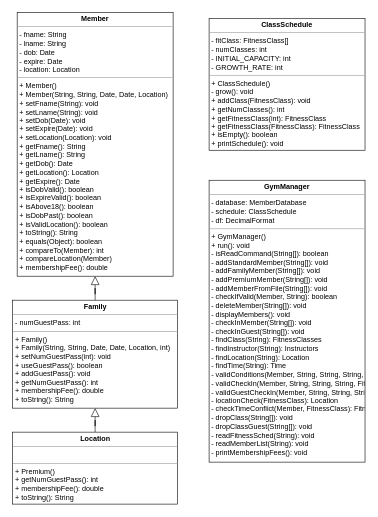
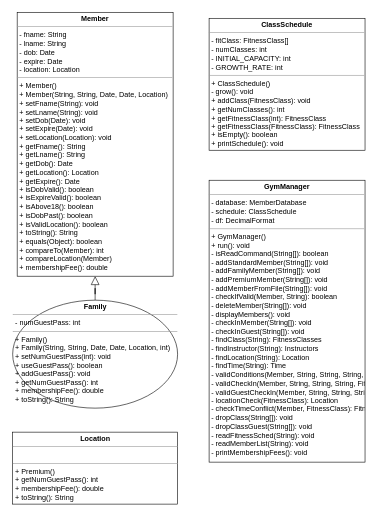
  <mxCell id="0" />
  <mxCell id="1" parent="0" />
  <mxCell id="2" value="&lt;p style=&quot;margin:0px;margin-top:4px;text-align:center;&quot;&gt;&lt;b&gt;Member&lt;/b&gt;&lt;/p&gt;&lt;hr size=&quot;1&quot;&gt;&lt;p style=&quot;margin:0px;margin-left:4px;&quot;&gt;- fname: String&lt;/p&gt;&lt;p style=&quot;margin:0px;margin-left:4px;&quot;&gt;- lname: String&lt;/p&gt;&lt;p style=&quot;margin:0px;margin-left:4px;&quot;&gt;- dob: Date&lt;br&gt;- expire: Date&lt;/p&gt;&lt;p style=&quot;margin:0px;margin-left:4px;&quot;&gt;- location: Location&lt;/p&gt;&lt;hr size=&quot;1&quot;&gt;&lt;p style=&quot;margin:0px;margin-left:4px;&quot;&gt;+ Member()&lt;/p&gt;&lt;p style=&quot;margin:0px;margin-left:4px;&quot;&gt;+ Member(String, String, Date, Date, Location)&lt;/p&gt;&lt;p style=&quot;margin:0px;margin-left:4px;&quot;&gt;+ setFname(String): void&lt;/p&gt;&lt;p style=&quot;margin:0px;margin-left:4px;&quot;&gt;+ setLname(String): void&lt;/p&gt;&lt;p style=&quot;margin:0px;margin-left:4px;&quot;&gt;+ setDob(Date): void&lt;/p&gt;&lt;p style=&quot;margin:0px;margin-left:4px;&quot;&gt;+ setExpire(Date): void&lt;/p&gt;&lt;p style=&quot;margin:0px;margin-left:4px;&quot;&gt;+ setLocation(Location): void&lt;/p&gt;&lt;p style=&quot;margin:0px;margin-left:4px;&quot;&gt;+ getFname(): String&lt;/p&gt;&lt;p style=&quot;margin:0px;margin-left:4px;&quot;&gt;+ getLname(): String&lt;/p&gt;&lt;p style=&quot;margin:0px;margin-left:4px;&quot;&gt;+ getDob(): Date&lt;/p&gt;&lt;p style=&quot;margin:0px;margin-left:4px;&quot;&gt;+ getLocation(): Location&lt;/p&gt;&lt;p style=&quot;margin:0px;margin-left:4px;&quot;&gt;+ getExpire(): Date&lt;/p&gt;&lt;p style=&quot;margin:0px;margin-left:4px;&quot;&gt;+ isDobValid(): boolean&lt;/p&gt;&lt;p style=&quot;margin:0px;margin-left:4px;&quot;&gt;+ isExpireValid(): boolean&lt;/p&gt;&lt;p style=&quot;margin:0px;margin-left:4px;&quot;&gt;+ isAbove18(): boolean&lt;/p&gt;&lt;p style=&quot;margin:0px;margin-left:4px;&quot;&gt;+ isDobPast(): boolean&lt;/p&gt;&lt;p style=&quot;margin:0px;margin-left:4px;&quot;&gt;+ isValidLocation(): boolean&lt;/p&gt;&lt;p style=&quot;margin:0px;margin-left:4px;&quot;&gt;+ toString(): String&lt;/p&gt;&lt;p style=&quot;margin:0px;margin-left:4px;&quot;&gt;+ equals(Object): boolean&lt;/p&gt;&lt;p style=&quot;margin:0px;margin-left:4px;&quot;&gt;+ compareTo(Member): int&lt;/p&gt;&lt;p style=&quot;margin:0px;margin-left:4px;&quot;&gt;+ compareLocation(Member)&amp;nbsp;&lt;/p&gt;&lt;p style=&quot;margin:0px;margin-left:4px;&quot;&gt;+ membershipFee(): double&lt;/p&gt;" style="verticalAlign=top;align=left;overflow=fill;fontSize=12;fontFamily=Helvetica;html=1;" vertex="1" parent="1"><mxGeometry x="28" y="20" width="260" height="440" as="geometry" /></mxCell>
  <mxCell id="3" style="edgeStyle=orthogonalEdgeStyle;rounded=0;orthogonalLoop=1;jettySize=auto;html=1;entryX=0.5;entryY=1;entryDx=0;entryDy=0;endArrow=block;endFill=0;strokeWidth=1;endSize=12;" edge="1" parent="1" source="4" target="2"><mxGeometry relative="1" as="geometry"><mxPoint x="138" y="470" as="targetPoint" /></mxGeometry></mxCell>
- <mxCell id="4" value="&lt;p style=&quot;margin:0px;margin-top:4px;text-align:center;&quot;&gt;&lt;b&gt;Family&lt;/b&gt;&lt;/p&gt;&lt;hr size=&quot;1&quot;&gt;&lt;p style=&quot;margin:0px;margin-left:4px;&quot;&gt;- numGuestPass: int&lt;/p&gt;&lt;hr size=&quot;1&quot;&gt;&lt;p style=&quot;margin:0px;margin-left:4px;&quot;&gt;+ Family()&lt;/p&gt;&lt;p style=&quot;margin:0px;margin-left:4px;&quot;&gt;+ Family(String, String, Date, Date, Location, int)&lt;/p&gt;&lt;p style=&quot;margin:0px;margin-left:4px;&quot;&gt;+ setNumGuestPass(int): void&lt;/p&gt;&lt;p style=&quot;margin:0px;margin-left:4px;&quot;&gt;+ useGuestPass(): boolean&lt;/p&gt;&lt;p style=&quot;margin:0px;margin-left:4px;&quot;&gt;+ addGuestPass(): void&lt;/p&gt;&lt;p style=&quot;margin:0px;margin-left:4px;&quot;&gt;+ getNumGuestPass(): int&lt;/p&gt;&lt;p style=&quot;margin:0px;margin-left:4px;&quot;&gt;+ membershipFee(): double&lt;/p&gt;&lt;p style=&quot;margin:0px;margin-left:4px;&quot;&gt;+ toString(): String&lt;/p&gt;" style="verticalAlign=top;align=left;overflow=fill;fontSize=12;fontFamily=Helvetica;html=1;" vertex="1" parent="1"><mxGeometry x="20.5" y="500" width="275" height="180" as="geometry" /></mxCell>
- <mxCell id="5" style="edgeStyle=orthogonalEdgeStyle;rounded=0;orthogonalLoop=1;jettySize=auto;html=1;entryX=0.5;entryY=1;entryDx=0;entryDy=0;strokeWidth=1;endArrow=block;endFill=0;startSize=6;endSize=12;" edge="1" parent="1" source="6" target="4"><mxGeometry relative="1" as="geometry" /></mxCell>
+ <mxCell id="4" value="&lt;p style=&quot;margin:0px;margin-top:4px;text-align:center;&quot;&gt;&lt;b&gt;Family&lt;/b&gt;&lt;/p&gt;&lt;hr size=&quot;1&quot;&gt;&lt;p style=&quot;margin:0px;margin-left:4px;&quot;&gt;- numGuestPass: int&lt;/p&gt;&lt;hr size=&quot;1&quot;&gt;&lt;p style=&quot;margin:0px;margin-left:4px;&quot;&gt;+ Family()&lt;/p&gt;&lt;p style=&quot;margin:0px;margin-left:4px;&quot;&gt;+ Family(String, String, Date, Date, Location, int)&lt;/p&gt;&lt;p style=&quot;margin:0px;margin-left:4px;&quot;&gt;+ setNumGuestPass(int): void&lt;/p&gt;&lt;p style=&quot;margin:0px;margin-left:4px;&quot;&gt;+ useGuestPass(): boolean&lt;/p&gt;&lt;p style=&quot;margin:0px;margin-left:4px;&quot;&gt;+ addGuestPass(): void&lt;/p&gt;&lt;p style=&quot;margin:0px;margin-left:4px;&quot;&gt;+ getNumGuestPass(): int&lt;/p&gt;&lt;p style=&quot;margin:0px;margin-left:4px;&quot;&gt;+ membershipFee(): double&lt;/p&gt;&lt;p style=&quot;margin:0px;margin-left:4px;&quot;&gt;+ toString(): String&lt;/p&gt;" style="ellipse;verticalAlign=top;align=left;overflow=fill;fontSize=12;fontFamily=Helvetica;html=1;" vertex="1" parent="1"><mxGeometry x="20.5" y="500" width="275" height="180" as="geometry" /></mxCell>
  <mxCell id="6" value="&lt;p style=&quot;margin:0px;margin-top:4px;text-align:center;&quot;&gt;&lt;b&gt;Location&lt;/b&gt;&lt;/p&gt;&lt;hr size=&quot;1&quot;&gt;&lt;p style=&quot;margin:0px;margin-left:4px;&quot;&gt;&lt;br&gt;&lt;/p&gt;&lt;hr size=&quot;1&quot;&gt;&lt;p style=&quot;margin:0px;margin-left:4px;&quot;&gt;+ Premium()&lt;br&gt;&lt;/p&gt;&lt;p style=&quot;margin:0px;margin-left:4px;&quot;&gt;+ getNumGuestPass(): int&lt;/p&gt;&lt;p style=&quot;margin:0px;margin-left:4px;&quot;&gt;+ membershipFee(): double&amp;nbsp;&lt;/p&gt;&lt;p style=&quot;margin:0px;margin-left:4px;&quot;&gt;+ toString(): String&lt;/p&gt;" style="verticalAlign=top;align=left;overflow=fill;fontSize=12;fontFamily=Helvetica;html=1;" vertex="1" parent="1"><mxGeometry x="20.5" y="720" width="275" height="120" as="geometry" /></mxCell>
  <mxCell id="7" value="&lt;p style=&quot;margin:0px;margin-top:4px;text-align:center;&quot;&gt;&lt;b&gt;ClassSchedule&lt;/b&gt;&lt;/p&gt;&lt;hr size=&quot;1&quot;&gt;&lt;p style=&quot;margin:0px;margin-left:4px;&quot;&gt;- fitClass: FitnessClass[]&lt;br&gt;&lt;/p&gt;&lt;p style=&quot;margin:0px;margin-left:4px;&quot;&gt;- numClasses: int&lt;/p&gt;&lt;p style=&quot;margin:0px;margin-left:4px;&quot;&gt;- INITIAL_CAPACITY: int&lt;/p&gt;&lt;p style=&quot;margin:0px;margin-left:4px;&quot;&gt;- GROWTH_RATE: int&lt;/p&gt;&lt;hr size=&quot;1&quot;&gt;&lt;p style=&quot;margin:0px;margin-left:4px;&quot;&gt;+ ClassSchedule()&lt;/p&gt;&lt;p style=&quot;margin:0px;margin-left:4px;&quot;&gt;- grow(): void&lt;/p&gt;&lt;p style=&quot;margin:0px;margin-left:4px;&quot;&gt;+ addClass(FitnessClass): void&lt;/p&gt;&lt;p style=&quot;margin:0px;margin-left:4px;&quot;&gt;+ getNumClasses(): int&lt;/p&gt;&lt;p style=&quot;margin:0px;margin-left:4px;&quot;&gt;+ getFitnessClass(int): FitnessClass&lt;/p&gt;&lt;p style=&quot;margin:0px;margin-left:4px;&quot;&gt;+ getFitnessClass(FitnessClass): FitnessClass&lt;/p&gt;&lt;p style=&quot;margin:0px;margin-left:4px;&quot;&gt;+ isEmpty(): boolean&lt;/p&gt;&lt;p style=&quot;margin:0px;margin-left:4px;&quot;&gt;+ printSchedule(): void&lt;/p&gt;" style="verticalAlign=top;align=left;overflow=fill;fontSize=12;fontFamily=Helvetica;html=1;" vertex="1" parent="1"><mxGeometry x="348" y="30" width="260" height="220" as="geometry" /></mxCell>
  <mxCell id="8" value="&lt;p style=&quot;margin:0px;margin-top:4px;text-align:center;&quot;&gt;&lt;b&gt;GymManager&lt;/b&gt;&lt;/p&gt;&lt;hr size=&quot;1&quot;&gt;&lt;p style=&quot;margin:0px;margin-left:4px;&quot;&gt;- database: MemberDatabase&lt;/p&gt;&lt;p style=&quot;margin:0px;margin-left:4px;&quot;&gt;- schedule: ClassSchedule&lt;/p&gt;&lt;p style=&quot;margin:0px;margin-left:4px;&quot;&gt;- df: DecimalFormat&lt;/p&gt;&lt;hr size=&quot;1&quot;&gt;&lt;p style=&quot;margin:0px;margin-left:4px;&quot;&gt;+ GymManager()&lt;/p&gt;&lt;p style=&quot;margin:0px;margin-left:4px;&quot;&gt;+ run(): void&lt;/p&gt;&lt;p style=&quot;margin:0px;margin-left:4px;&quot;&gt;- isReadCommand(String[]): boolean&lt;/p&gt;&lt;p style=&quot;margin:0px;margin-left:4px;&quot;&gt;- addStandardMember(String[]): void&lt;/p&gt;&lt;p style=&quot;margin:0px;margin-left:4px;&quot;&gt;- addFamilyMember(String[]): void&lt;/p&gt;&lt;p style=&quot;margin:0px;margin-left:4px;&quot;&gt;- addPremiumMember(String[]): void&lt;/p&gt;&lt;p style=&quot;margin:0px;margin-left:4px;&quot;&gt;- addMemberFromFile(String[]): void&lt;/p&gt;&lt;p style=&quot;margin:0px;margin-left:4px;&quot;&gt;- checkIfValid(Member, String): boolean&lt;/p&gt;&lt;p style=&quot;margin:0px;margin-left:4px;&quot;&gt;- deleteMember(String[]): void&lt;/p&gt;&lt;p style=&quot;margin:0px;margin-left:4px;&quot;&gt;- displayMembers(): void&lt;/p&gt;&lt;p style=&quot;margin:0px;margin-left:4px;&quot;&gt;- checkInMember(String[]): void&lt;/p&gt;&lt;p style=&quot;margin:0px;margin-left:4px;&quot;&gt;- checkInGuest(String[]): void&lt;/p&gt;&lt;p style=&quot;margin:0px;margin-left:4px;&quot;&gt;- findClass(String): FitnessClasses&lt;/p&gt;&lt;p style=&quot;margin:0px;margin-left:4px;&quot;&gt;- findInstructor(String): Instructors&lt;/p&gt;&lt;p style=&quot;margin:0px;margin-left:4px;&quot;&gt;- findLocation(String): Location&lt;/p&gt;&lt;p style=&quot;margin:0px;margin-left:4px;&quot;&gt;- findTime(String): Time&lt;/p&gt;&lt;p style=&quot;margin:0px;margin-left:4px;&quot;&gt;- validConditions(Member, String, String, String, FitnessClass): boolean&lt;/p&gt;&lt;p style=&quot;margin:0px;margin-left:4px;&quot;&gt;- validCheckIn(Member, String, String, String, FitnessClass): boolean&lt;/p&gt;&lt;p style=&quot;margin:0px;margin-left:4px;&quot;&gt;- validGuestCheckIn(Member, String, String, String, FitnessClass): boolean&lt;/p&gt;&lt;p style=&quot;margin:0px;margin-left:4px;&quot;&gt;- locationCheck(FitnessClass): Location&lt;/p&gt;&lt;p style=&quot;margin:0px;margin-left:4px;&quot;&gt;- checkTimeConflict(Member, FitnessClass): FitnessClass&lt;/p&gt;&lt;p style=&quot;margin:0px;margin-left:4px;&quot;&gt;- dropClass(String[]): void&lt;/p&gt;&lt;p style=&quot;margin:0px;margin-left:4px;&quot;&gt;- dropClassGuest(String[]): void&lt;/p&gt;&lt;p style=&quot;margin:0px;margin-left:4px;&quot;&gt;- readFitnessSched(String): void&lt;/p&gt;&lt;p style=&quot;margin:0px;margin-left:4px;&quot;&gt;- readMemberList(String): void&lt;/p&gt;&lt;p style=&quot;margin:0px;margin-left:4px;&quot;&gt;- printMembershipFees(): void&lt;/p&gt;" style="verticalAlign=top;align=left;overflow=fill;fontSize=12;fontFamily=Helvetica;html=1;" vertex="1" parent="1"><mxGeometry x="348" y="300" width="260" height="470" as="geometry" /></mxCell>
